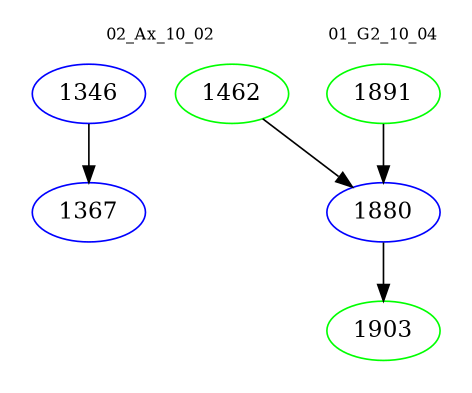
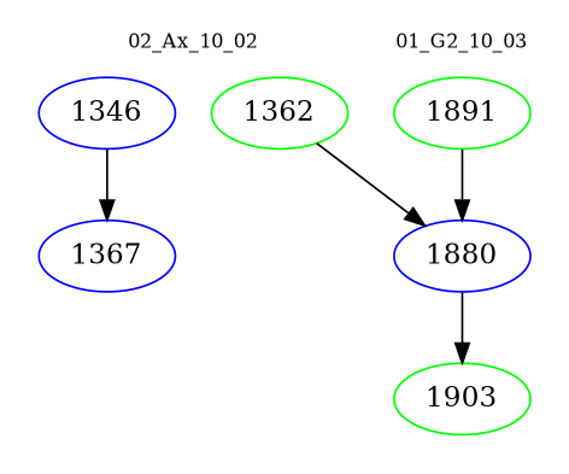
  digraph {
    node [color=green]
    edge [color=black]
-   n1 [label=1462]
+   n1 [label=1362]
    n2 [color=blue label=1346]
    n3 [color=blue label=1367]
    n4 [label=1891]
    n5 [color=blue label=1880]
    n6 [label=1903]
    subgraph cluster_1 {
      color=white
      fontsize=10
      label="02_Ax_10_02"
      n1
      n2
      n3
    }
    subgraph cluster_2 {
      color=white
      fontsize=10
-     label="01_G2_10_04"
+     label="01_G2_10_03"
      n4
      n5
      n6
    }
    n1 -> n5
    n2 -> n3
    n4 -> n5
    n5 -> n6
  }
